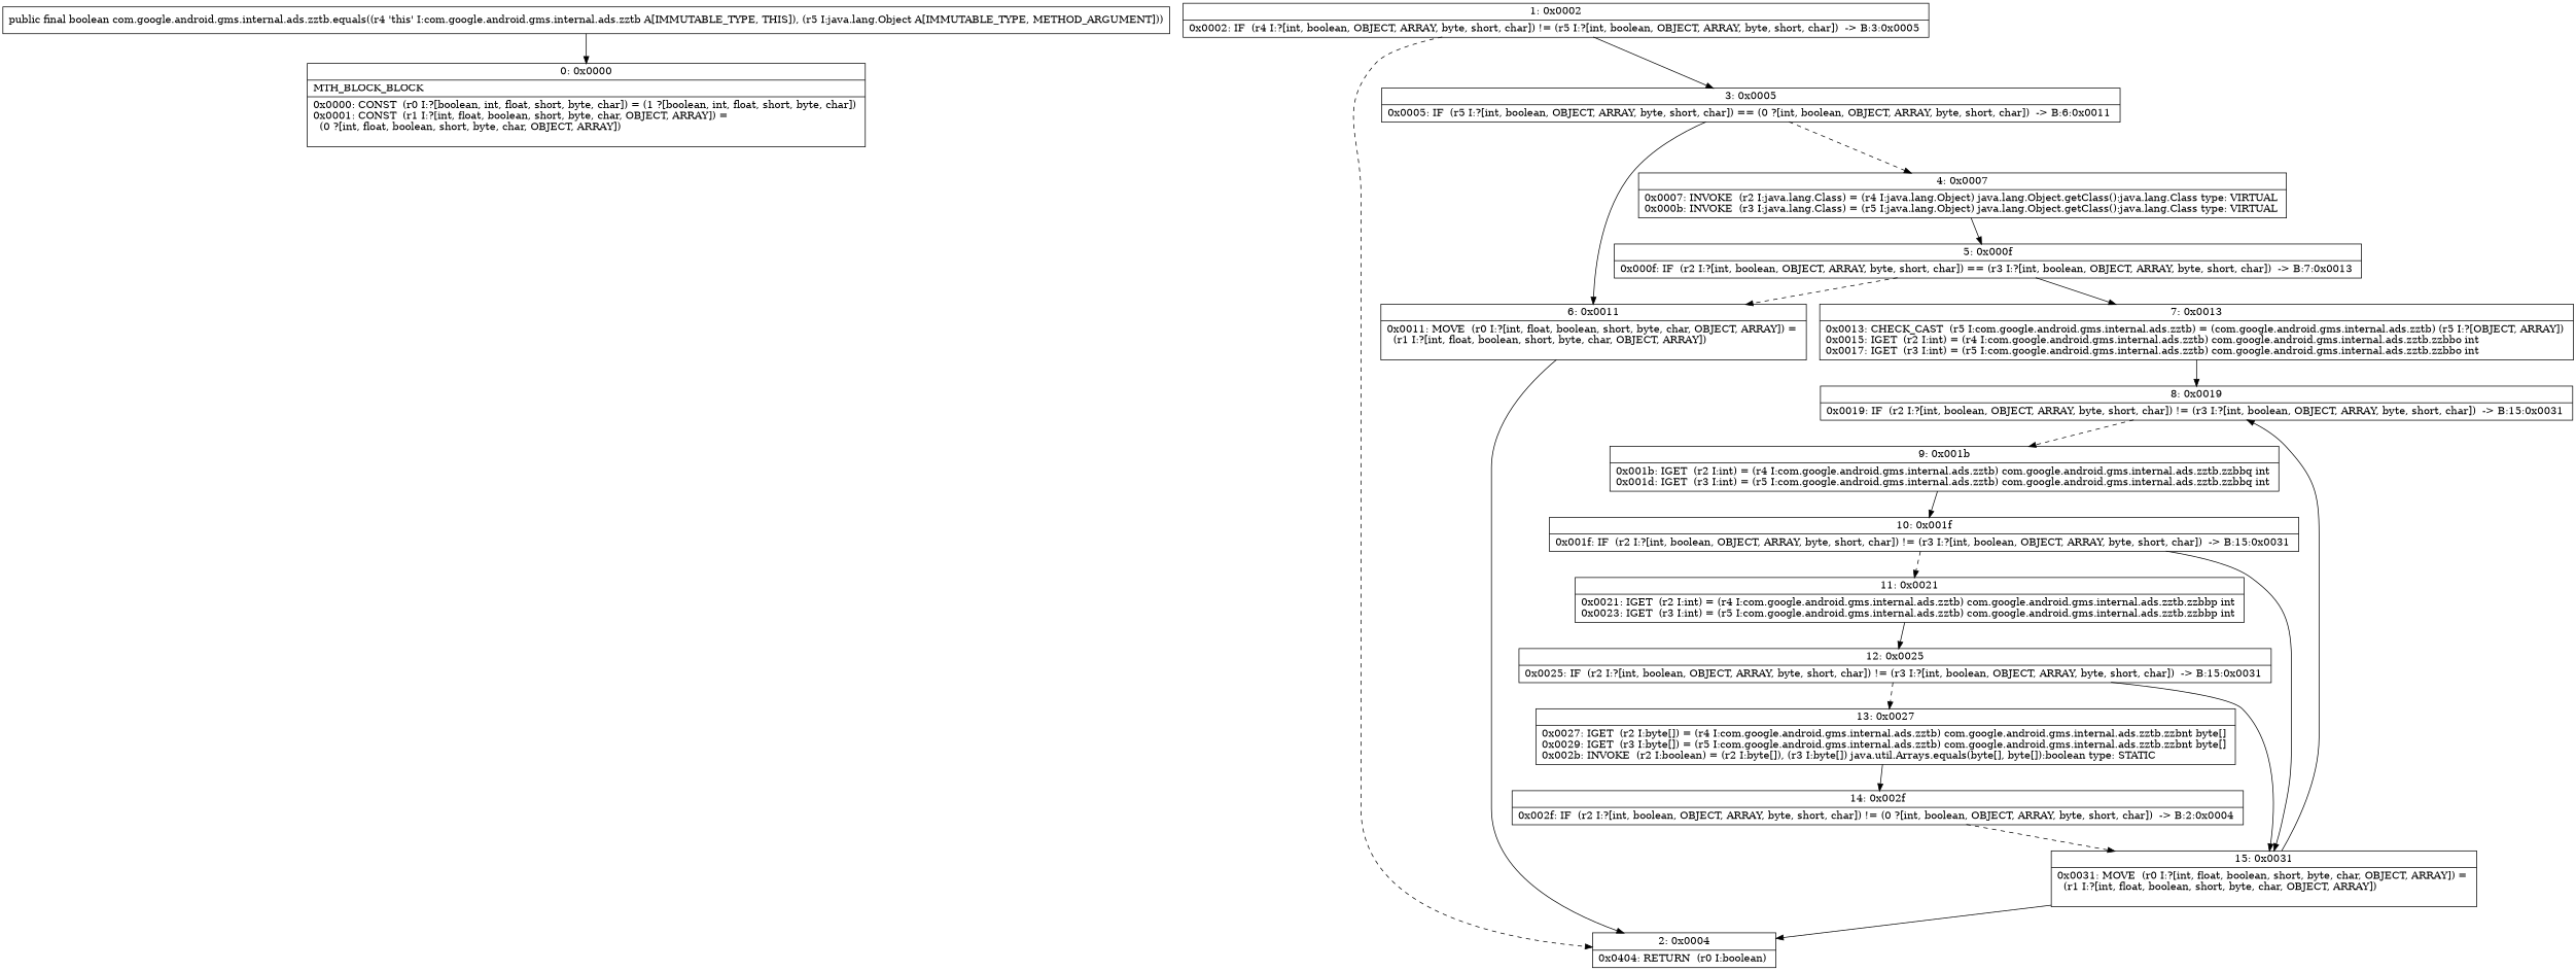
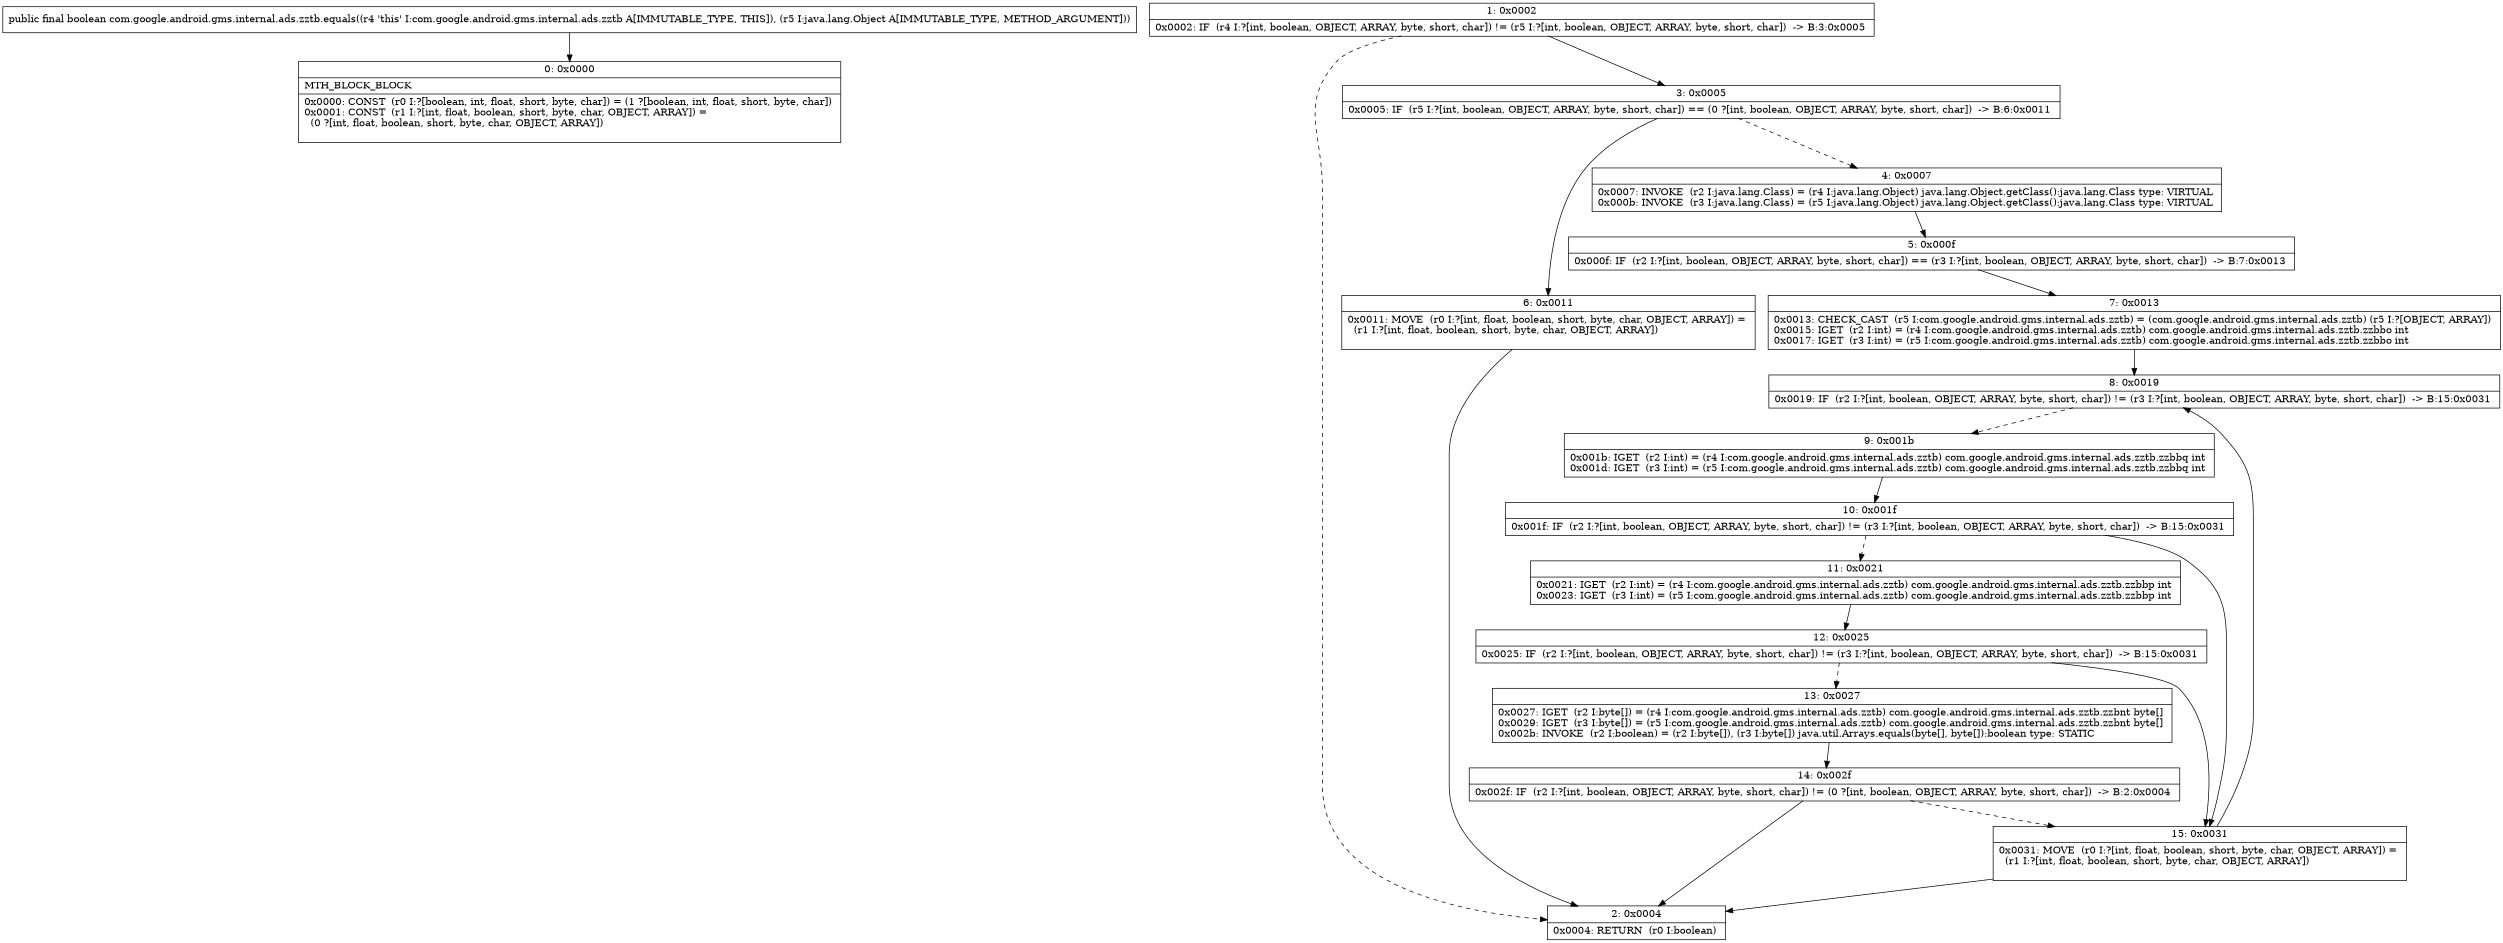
  digraph {
    node [shape=record]
    n1 [label="{0\:\ 0x0000|MTH_BLOCK_BLOCK\l|0x0000: CONST  (r0 I:?[boolean, int, float, short, byte, char]) = (1 ?[boolean, int, float, short, byte, char]) \l0x0001: CONST  (r1 I:?[int, float, boolean, short, byte, char, OBJECT, ARRAY]) = \l  (0 ?[int, float, boolean, short, byte, char, OBJECT, ARRAY])\l \l}"]
    n2 [label="{1\:\ 0x0002|0x0002: IF  (r4 I:?[int, boolean, OBJECT, ARRAY, byte, short, char]) != (r5 I:?[int, boolean, OBJECT, ARRAY, byte, short, char])  \-\> B:3:0x0005 \l}"]
-   n3 [label="{2\:\ 0x0004|0x0404: RETURN  (r0 I:boolean) \l}"]
+   n3 [label="{2\:\ 0x0004|0x0004: RETURN  (r0 I:boolean) \l}"]
    n4 [label="{3\:\ 0x0005|0x0005: IF  (r5 I:?[int, boolean, OBJECT, ARRAY, byte, short, char]) == (0 ?[int, boolean, OBJECT, ARRAY, byte, short, char])  \-\> B:6:0x0011 \l}"]
    n5 [label="{4\:\ 0x0007|0x0007: INVOKE  (r2 I:java.lang.Class) = (r4 I:java.lang.Object) java.lang.Object.getClass():java.lang.Class type: VIRTUAL \l0x000b: INVOKE  (r3 I:java.lang.Class) = (r5 I:java.lang.Object) java.lang.Object.getClass():java.lang.Class type: VIRTUAL \l}"]
    n6 [label="{6\:\ 0x0011|0x0011: MOVE  (r0 I:?[int, float, boolean, short, byte, char, OBJECT, ARRAY]) = \l  (r1 I:?[int, float, boolean, short, byte, char, OBJECT, ARRAY])\l \l}"]
    n7 [label="{5\:\ 0x000f|0x000f: IF  (r2 I:?[int, boolean, OBJECT, ARRAY, byte, short, char]) == (r3 I:?[int, boolean, OBJECT, ARRAY, byte, short, char])  \-\> B:7:0x0013 \l}"]
    n8 [label="{7\:\ 0x0013|0x0013: CHECK_CAST  (r5 I:com.google.android.gms.internal.ads.zztb) = (com.google.android.gms.internal.ads.zztb) (r5 I:?[OBJECT, ARRAY]) \l0x0015: IGET  (r2 I:int) = (r4 I:com.google.android.gms.internal.ads.zztb) com.google.android.gms.internal.ads.zztb.zzbbo int \l0x0017: IGET  (r3 I:int) = (r5 I:com.google.android.gms.internal.ads.zztb) com.google.android.gms.internal.ads.zztb.zzbbo int \l}"]
    n9 [label="{8\:\ 0x0019|0x0019: IF  (r2 I:?[int, boolean, OBJECT, ARRAY, byte, short, char]) != (r3 I:?[int, boolean, OBJECT, ARRAY, byte, short, char])  \-\> B:15:0x0031 \l}"]
    n10 [label="{9\:\ 0x001b|0x001b: IGET  (r2 I:int) = (r4 I:com.google.android.gms.internal.ads.zztb) com.google.android.gms.internal.ads.zztb.zzbbq int \l0x001d: IGET  (r3 I:int) = (r5 I:com.google.android.gms.internal.ads.zztb) com.google.android.gms.internal.ads.zztb.zzbbq int \l}"]
    n11 [label="{10\:\ 0x001f|0x001f: IF  (r2 I:?[int, boolean, OBJECT, ARRAY, byte, short, char]) != (r3 I:?[int, boolean, OBJECT, ARRAY, byte, short, char])  \-\> B:15:0x0031 \l}"]
    n12 [label="{15\:\ 0x0031|0x0031: MOVE  (r0 I:?[int, float, boolean, short, byte, char, OBJECT, ARRAY]) = \l  (r1 I:?[int, float, boolean, short, byte, char, OBJECT, ARRAY])\l \l}"]
    n13 [label="{11\:\ 0x0021|0x0021: IGET  (r2 I:int) = (r4 I:com.google.android.gms.internal.ads.zztb) com.google.android.gms.internal.ads.zztb.zzbbp int \l0x0023: IGET  (r3 I:int) = (r5 I:com.google.android.gms.internal.ads.zztb) com.google.android.gms.internal.ads.zztb.zzbbp int \l}"]
    n14 [label="{12\:\ 0x0025|0x0025: IF  (r2 I:?[int, boolean, OBJECT, ARRAY, byte, short, char]) != (r3 I:?[int, boolean, OBJECT, ARRAY, byte, short, char])  \-\> B:15:0x0031 \l}"]
    n15 [label="{13\:\ 0x0027|0x0027: IGET  (r2 I:byte[]) = (r4 I:com.google.android.gms.internal.ads.zztb) com.google.android.gms.internal.ads.zztb.zzbnt byte[] \l0x0029: IGET  (r3 I:byte[]) = (r5 I:com.google.android.gms.internal.ads.zztb) com.google.android.gms.internal.ads.zztb.zzbnt byte[] \l0x002b: INVOKE  (r2 I:boolean) = (r2 I:byte[]), (r3 I:byte[]) java.util.Arrays.equals(byte[], byte[]):boolean type: STATIC \l}"]
    n16 [label="{14\:\ 0x002f|0x002f: IF  (r2 I:?[int, boolean, OBJECT, ARRAY, byte, short, char]) != (0 ?[int, boolean, OBJECT, ARRAY, byte, short, char])  \-\> B:2:0x0004 \l}"]
    n17 [label="{public final boolean com.google.android.gms.internal.ads.zztb.equals((r4 'this' I:com.google.android.gms.internal.ads.zztb A[IMMUTABLE_TYPE, THIS]), (r5 I:java.lang.Object A[IMMUTABLE_TYPE, METHOD_ARGUMENT])) }"]
    n2 -> n3 [style=dashed]
    n2 -> n4
    n4 -> n5 [style=dashed]
    n4 -> n6
    n5 -> n7
    n6 -> n3
-   n7 -> n6 [style=dashed]
    n7 -> n8
    n8 -> n9
    n9 -> n10 [style=dashed]
    n10 -> n11
    n11 -> n12
    n11 -> n13 [style=dashed]
    n12 -> n3
    n12 -> n9
    n13 -> n14
    n14 -> n12
    n14 -> n15 [style=dashed]
    n15 -> n16
+   n16 -> n3
    n16 -> n12 [style=dashed]
    n17 -> n1
  }
